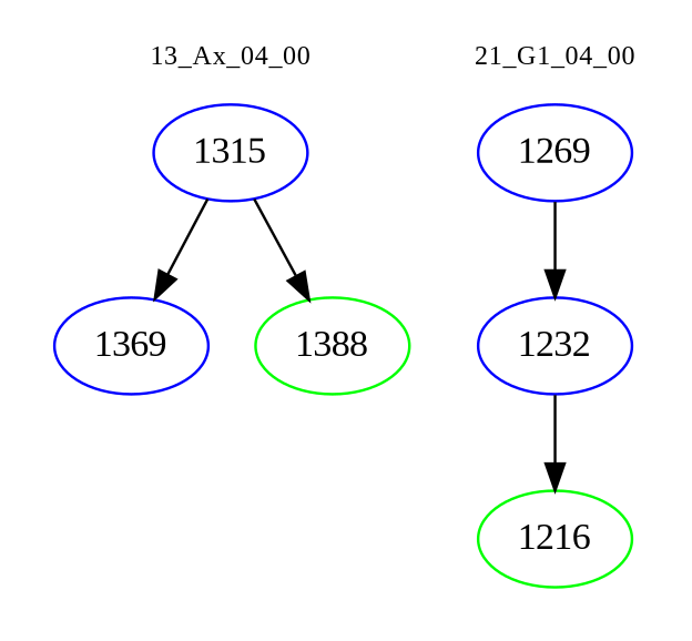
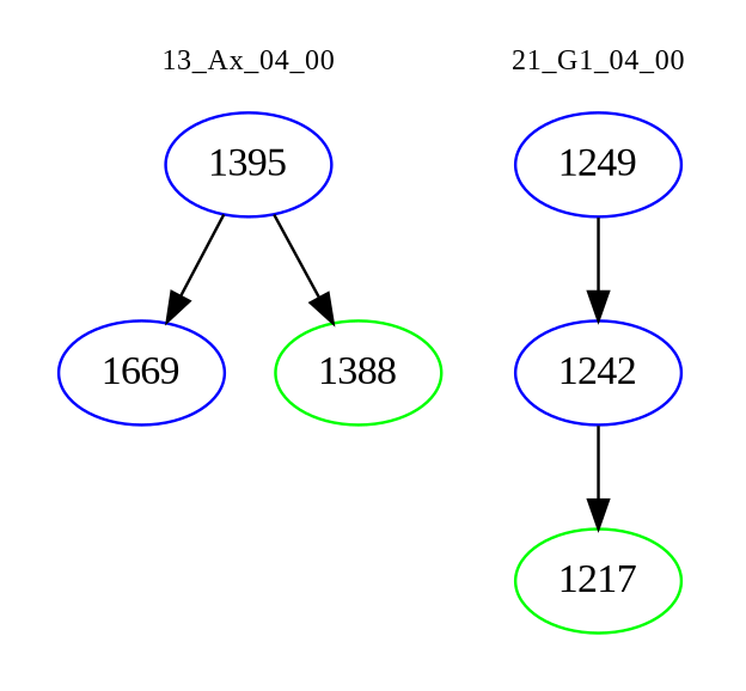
  digraph {
    fontname="Liberation Serif"
    node [color=blue fontname="Liberation Serif"]
    edge [color=black fontname="Liberation Serif"]
-   n1 [label=1315]
-   n2 [label=1369]
+   n1 [label=1395]
+   n2 [label=1669]
    n3 [color=green label=1388]
-   n4 [label=1232]
-   n5 [color=green label=1216]
-   n6 [label=1269]
+   n4 [label=1242]
+   n5 [color=green label=1217]
+   n6 [label=1249]
    subgraph cluster_1 {
      color=white
      fontsize=10
      label="13_Ax_04_00"
      n1
      n2
      n3
    }
    subgraph cluster_2 {
      color=white
      fontsize=10
      label="21_G1_04_00"
      n4
      n5
      n6
    }
    n1 -> n2
    n1 -> n3
    n4 -> n5
    n6 -> n4
  }
